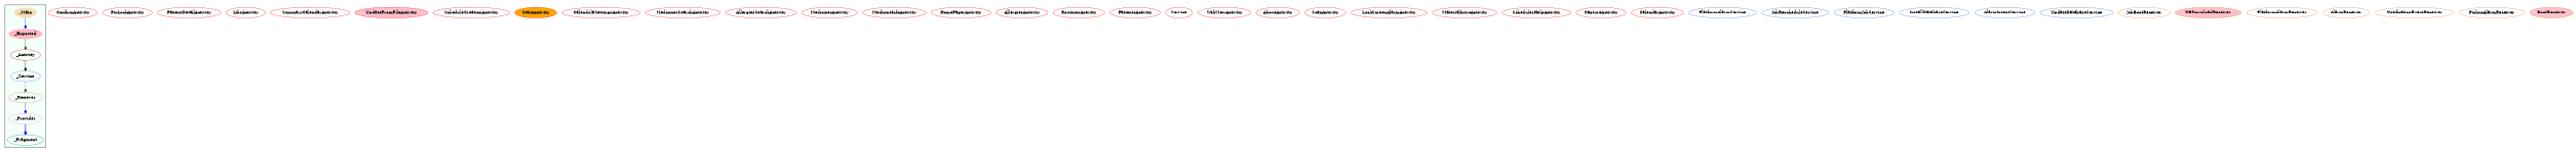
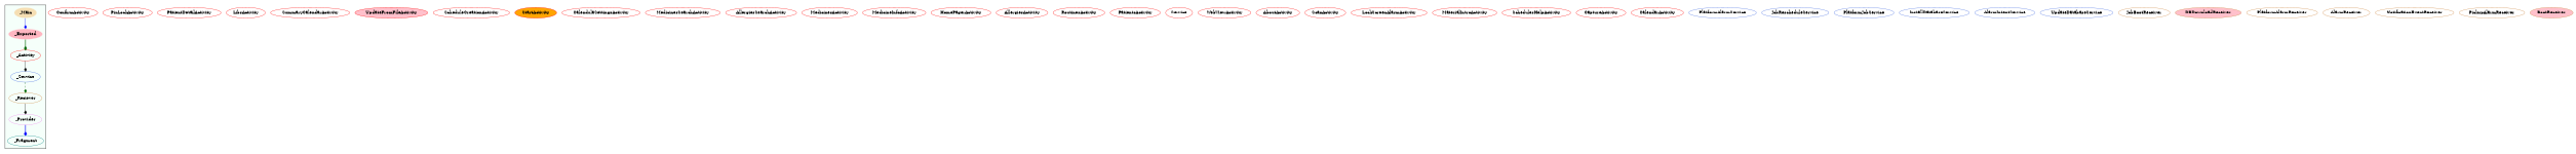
  digraph {
    node [color=red]
    edge [arrowhead=diamond color=black style=solid]
    _Activity
    _Service [color=royalblue]
    _Reciever [color=peru]
    _Provider [color=violet]
    _Fragment [color=teal]
    _Main [color=mintcream fillcolor=wheat style=filled]
    _Exported [color=mintcream fillcolor=lightpink style=filled]
    ConfirmActivity
    PinLockActivity
    PatientDetailActivity
    LibsActivity
    SummaryCalendarActivity
    UpdateFromFileActivity [fillcolor=pink style=filled]
    ScheduleCreationActivity
    StartActivity [fillcolor=orange style=filled]
    CalendulaSettingsActivity
    MedicinesSearchActivity
    AllergiesSearchActivity
    MedicinesActivity
    MedicineInfoActivity
    HomePagerActivity
    AllergiesActivity
    RoutinesActivity
    PatientsActivity
    n25 [label=Service]
    WebViewActivity
    AboutActivity
    ScanActivity
    LockScreenAlarmActivity
    MaterialIntroActivity
    SchedulesHelpActivity
    CaptureActivity
    CalendarActivity
    PlatformAlarmService [color=royalblue]
    JobRescheduleService [color=royalblue]
    PlatformJobService [color=royalblue]
    InstallDatabaseService [color=royalblue]
    AlarmIntentService [color=royalblue]
    UpdateDatabaseService [color=royalblue]
    JobBootReceiver [color=peru]
    DBDownloadReceiver [color=peru fillcolor=pink style=filled]
    PlatformAlarmReceiver [color=peru]
    AlarmReceiver [color=peru]
    NotificationEventReceiver [color=peru]
    PickupAlarmReceiver [color=peru]
    BootReceiver [color=peru fillcolor=pink style=filled]
    subgraph cluster_1 {
      bgcolor=mintcream
      _Activity
      _Service
      _Reciever
      _Provider
      _Fragment
      _Main
      _Exported
    }
    _Activity -> _Service
    _Service -> _Reciever [color=darkgreen style=dashed]
-   _Reciever -> _Provider [color=blue]
+   _Reciever -> _Provider
    _Provider -> _Fragment [color=blue style=bold]
    _Main -> _Exported [color=blue]
-   _Exported -> _Activity [color=darkgreen]
+   _Exported -> _Activity [color=darkgreen style=bold]
  }
